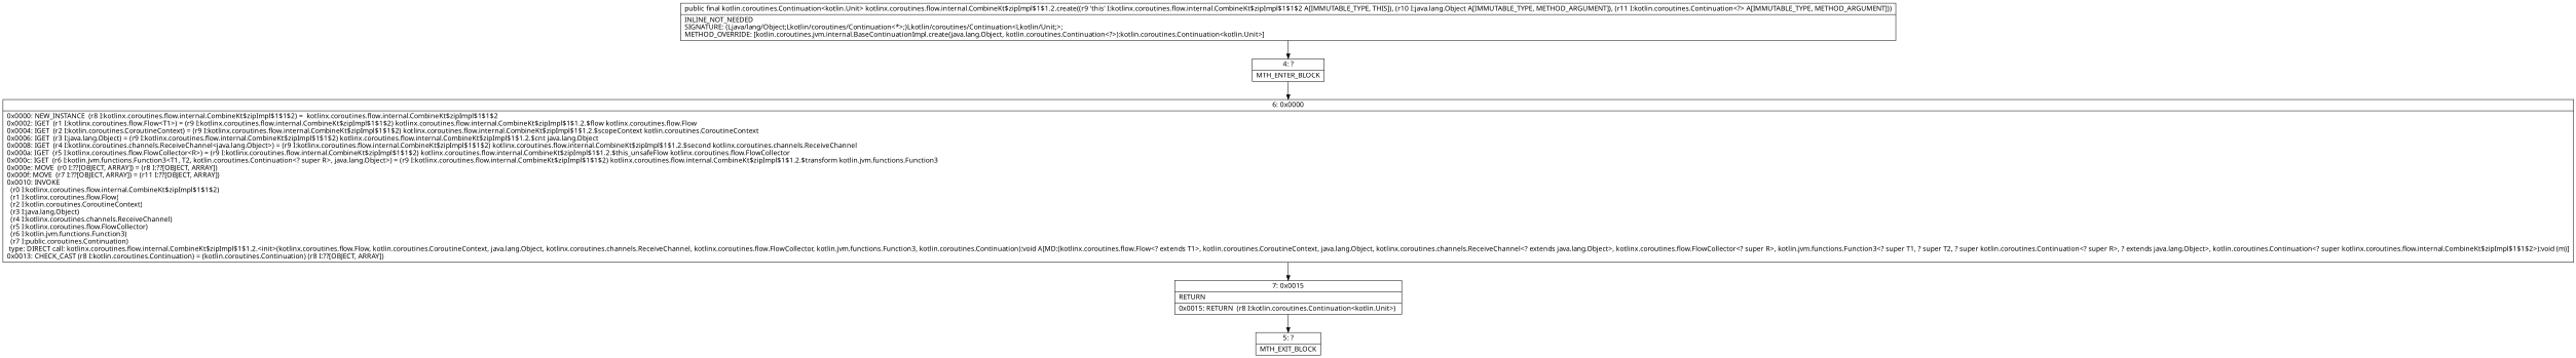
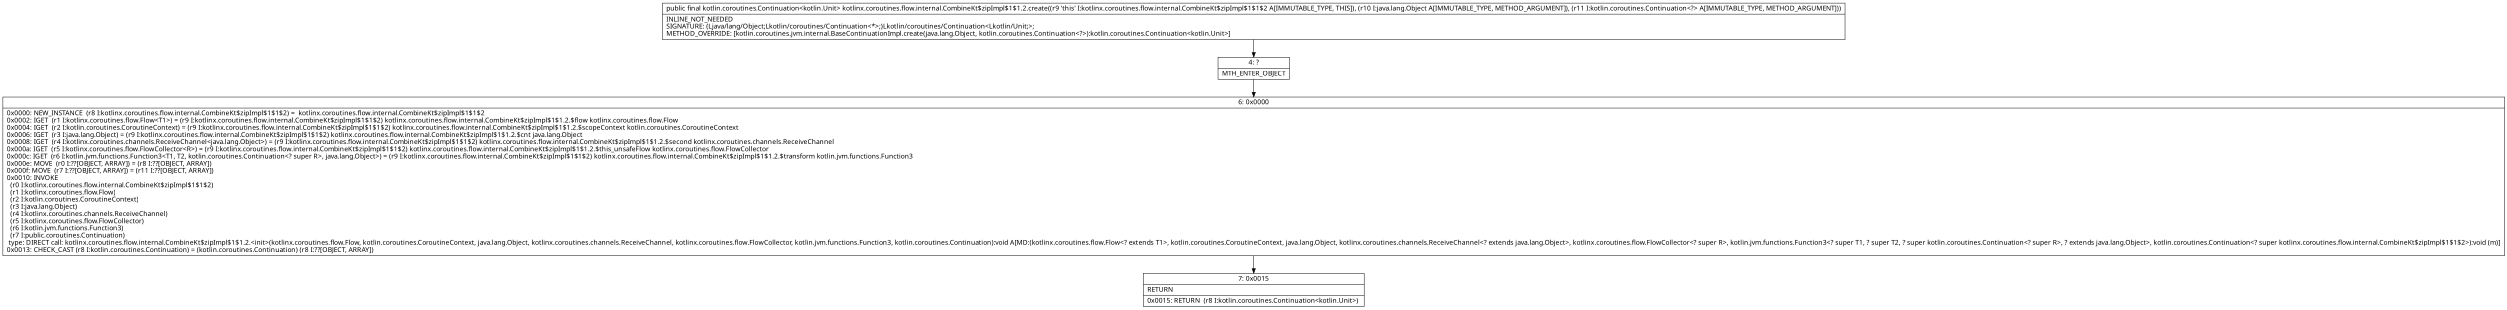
  digraph {
    fontname="Noto Sans"
    node [fontname="Noto Sans" shape=record]
    edge [fontname="Noto Sans"]
-   n1 [label="{4\:\ ?|MTH_ENTER_BLOCK\l}"]
+   n1 [label="{4\:\ ?|MTH_ENTER_OBJECT\l}"]
    n2 [label="{6\:\ 0x0000|0x0000: NEW_INSTANCE  (r8 I:kotlinx.coroutines.flow.internal.CombineKt$zipImpl$1$1$2) =  kotlinx.coroutines.flow.internal.CombineKt$zipImpl$1$1$2 \l0x0002: IGET  (r1 I:kotlinx.coroutines.flow.Flow\<T1\>) = (r9 I:kotlinx.coroutines.flow.internal.CombineKt$zipImpl$1$1$2) kotlinx.coroutines.flow.internal.CombineKt$zipImpl$1$1.2.$flow kotlinx.coroutines.flow.Flow \l0x0004: IGET  (r2 I:kotlin.coroutines.CoroutineContext) = (r9 I:kotlinx.coroutines.flow.internal.CombineKt$zipImpl$1$1$2) kotlinx.coroutines.flow.internal.CombineKt$zipImpl$1$1.2.$scopeContext kotlin.coroutines.CoroutineContext \l0x0006: IGET  (r3 I:java.lang.Object) = (r9 I:kotlinx.coroutines.flow.internal.CombineKt$zipImpl$1$1$2) kotlinx.coroutines.flow.internal.CombineKt$zipImpl$1$1.2.$cnt java.lang.Object \l0x0008: IGET  (r4 I:kotlinx.coroutines.channels.ReceiveChannel\<java.lang.Object\>) = (r9 I:kotlinx.coroutines.flow.internal.CombineKt$zipImpl$1$1$2) kotlinx.coroutines.flow.internal.CombineKt$zipImpl$1$1.2.$second kotlinx.coroutines.channels.ReceiveChannel \l0x000a: IGET  (r5 I:kotlinx.coroutines.flow.FlowCollector\<R\>) = (r9 I:kotlinx.coroutines.flow.internal.CombineKt$zipImpl$1$1$2) kotlinx.coroutines.flow.internal.CombineKt$zipImpl$1$1.2.$this_unsafeFlow kotlinx.coroutines.flow.FlowCollector \l0x000c: IGET  (r6 I:kotlin.jvm.functions.Function3\<T1, T2, kotlin.coroutines.Continuation\<? super R\>, java.lang.Object\>) = (r9 I:kotlinx.coroutines.flow.internal.CombineKt$zipImpl$1$1$2) kotlinx.coroutines.flow.internal.CombineKt$zipImpl$1$1.2.$transform kotlin.jvm.functions.Function3 \l0x000e: MOVE  (r0 I:??[OBJECT, ARRAY]) = (r8 I:??[OBJECT, ARRAY]) \l0x000f: MOVE  (r7 I:??[OBJECT, ARRAY]) = (r11 I:??[OBJECT, ARRAY]) \l0x0010: INVOKE  \l  (r0 I:kotlinx.coroutines.flow.internal.CombineKt$zipImpl$1$1$2)\l  (r1 I:kotlinx.coroutines.flow.Flow)\l  (r2 I:kotlin.coroutines.CoroutineContext)\l  (r3 I:java.lang.Object)\l  (r4 I:kotlinx.coroutines.channels.ReceiveChannel)\l  (r5 I:kotlinx.coroutines.flow.FlowCollector)\l  (r6 I:kotlin.jvm.functions.Function3)\l  (r7 I:public.coroutines.Continuation)\l type: DIRECT call: kotlinx.coroutines.flow.internal.CombineKt$zipImpl$1$1.2.\<init\>(kotlinx.coroutines.flow.Flow, kotlin.coroutines.CoroutineContext, java.lang.Object, kotlinx.coroutines.channels.ReceiveChannel, kotlinx.coroutines.flow.FlowCollector, kotlin.jvm.functions.Function3, kotlin.coroutines.Continuation):void A[MD:(kotlinx.coroutines.flow.Flow\<? extends T1\>, kotlin.coroutines.CoroutineContext, java.lang.Object, kotlinx.coroutines.channels.ReceiveChannel\<? extends java.lang.Object\>, kotlinx.coroutines.flow.FlowCollector\<? super R\>, kotlin.jvm.functions.Function3\<? super T1, ? super T2, ? super kotlin.coroutines.Continuation\<? super R\>, ? extends java.lang.Object\>, kotlin.coroutines.Continuation\<? super kotlinx.coroutines.flow.internal.CombineKt$zipImpl$1$1$2\>):void (m)]\l0x0013: CHECK_CAST (r8 I:kotlin.coroutines.Continuation) = (kotlin.coroutines.Continuation) (r8 I:??[OBJECT, ARRAY]) \l}"]
    n3 [label="{7\:\ 0x0015|RETURN\l|0x0015: RETURN  (r8 I:kotlin.coroutines.Continuation\<kotlin.Unit\>) \l}"]
-   n4 [label="{5\:\ ?|MTH_EXIT_BLOCK\l}"]
    n5 [label="{public final kotlin.coroutines.Continuation\<kotlin.Unit\> kotlinx.coroutines.flow.internal.CombineKt$zipImpl$1$1.2.create((r9 'this' I:kotlinx.coroutines.flow.internal.CombineKt$zipImpl$1$1$2 A[IMMUTABLE_TYPE, THIS]), (r10 I:java.lang.Object A[IMMUTABLE_TYPE, METHOD_ARGUMENT]), (r11 I:kotlin.coroutines.Continuation\<?\> A[IMMUTABLE_TYPE, METHOD_ARGUMENT]))  | INLINE_NOT_NEEDED\lSIGNATURE: (Ljava\/lang\/Object;Lkotlin\/coroutines\/Continuation\<*\>;)Lkotlin\/coroutines\/Continuation\<Lkotlin\/Unit;\>;\lMETHOD_OVERRIDE: [kotlin.coroutines.jvm.internal.BaseContinuationImpl.create(java.lang.Object, kotlin.coroutines.Continuation\<?\>):kotlin.coroutines.Continuation\<kotlin.Unit\>]\l}"]
    n1 -> n2
    n2 -> n3
-   n3 -> n4
    n5 -> n1
  }
